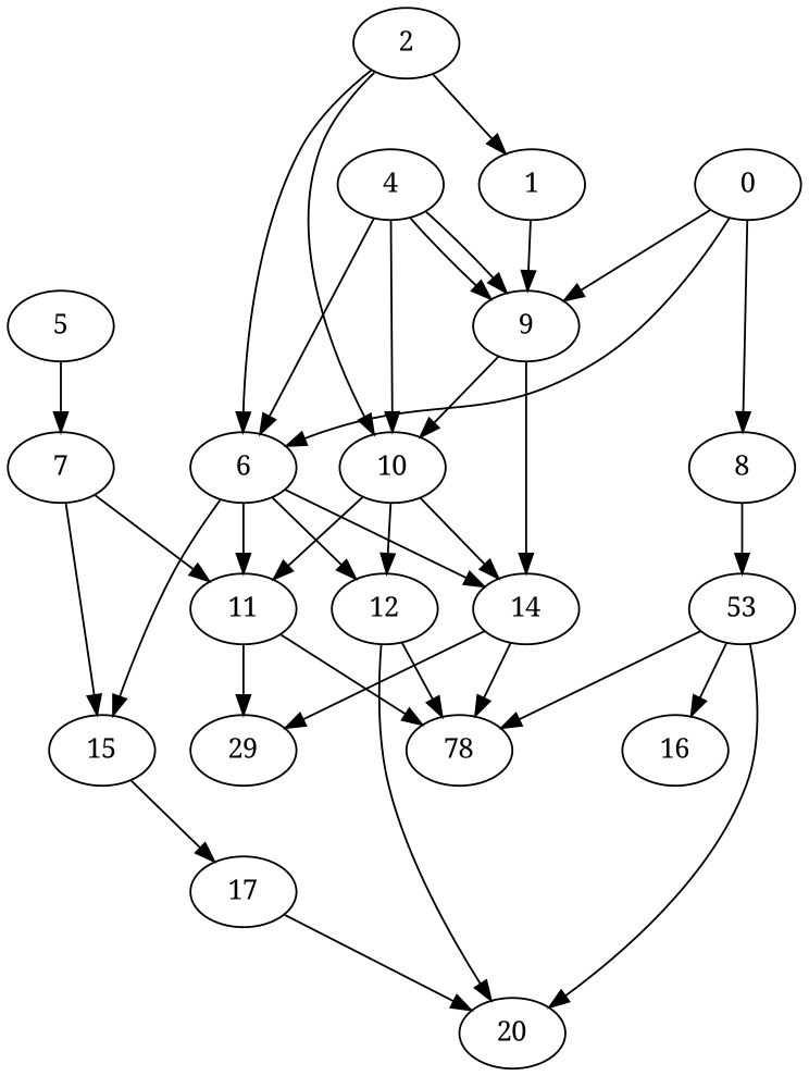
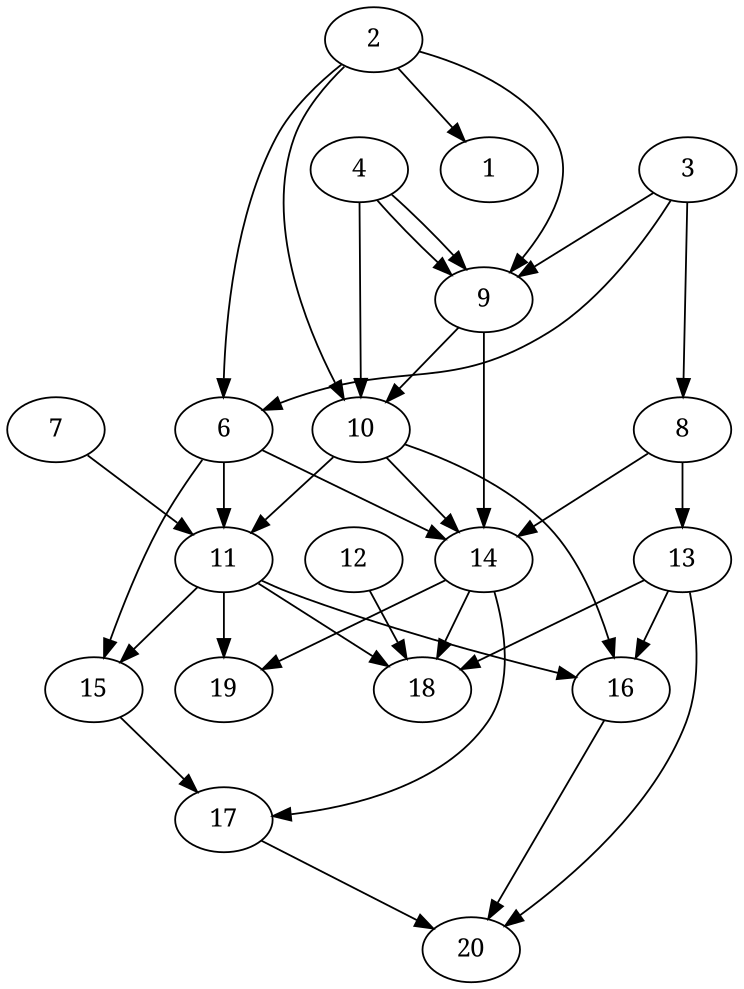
  digraph {
    fontname="Noto Serif"
    node [alpha=0.07 fontname="Noto Serif"]
    edge [fontname="Noto Serif"]
    1 [expect_size=41872384]
    2 [alpha=0.19 expect_size=32545792]
    6 [alpha=0.17 expect_size=7107584]
    9 [alpha=0.17 expect_size=34028544]
    10 [alpha=0.08 expect_size=27329536]
    11 [alpha=0.13 expect_size=9691136]
    12 [alpha=0.12 expect_size=25711616]
    14 [alpha=0.15 expect_size=43790336]
    15 [alpha=0.18 expect_size=11608064]
    7 [alpha=0.10 expect_size=13993984]
    16 [alpha=0.16 expect_size=22825984]
-   18 [alpha=0.04 expect_size=37839872 label=78]
-   19 [alpha=0.18 expect_size=33660928 label=29]
+   18 [alpha=0.04 expect_size=37839872]
+   19 [alpha=0.18 expect_size=33660928]
    17 [expect_size=15222784]
-   3 [alpha=0.08 expect_size=46063616 label=0]
+   3 [alpha=0.08 expect_size=46063616]
    8 [alpha=0.18 expect_size=29406208]
-   13 [expect_size=24386560 label=53]
+   13 [expect_size=24386560]
    20 [expect_size=27684864]
    4 [alpha=0.06 expect_size=18314240]
-   5 [alpha=0.05 expect_size=40946688]
    2 -> 1
    2 -> 6
-   1 -> 9
+   2 -> 9
    2 -> 10
    6 -> 11
-   6 -> 12
    6 -> 14
    6 -> 15
    9 -> 10
    9 -> 14
    10 -> 11
-   10 -> 12
+   10 -> 16
    10 -> 14
+   11 -> 16
    11 -> 18
    11 -> 19
    12 -> 18
    14 -> 18
    14 -> 19
+   14 -> 17
    15 -> 17
    7 -> 11
-   7 -> 15
-   12 -> 20
+   11 -> 15
+   16 -> 20
    17 -> 20
    3 -> 6
    3 -> 9
    3 -> 8
+   8 -> 14
    8 -> 13
    13 -> 16
    13 -> 18
    13 -> 20
-   4 -> 6
    4 -> 9
    4 -> 9
    4 -> 10
-   5 -> 7
  }
